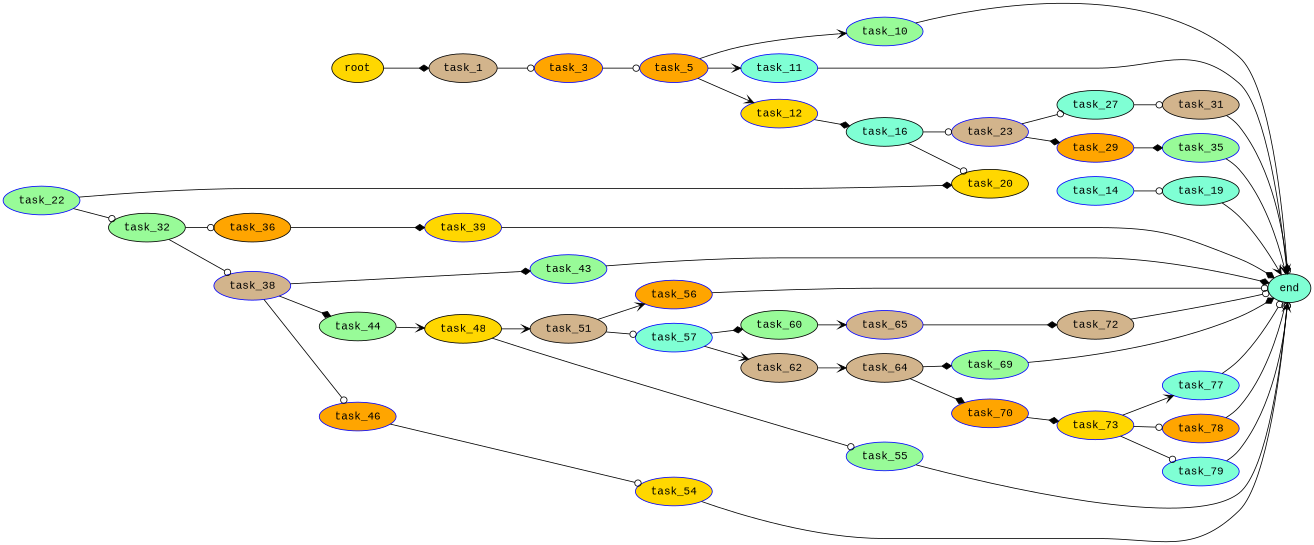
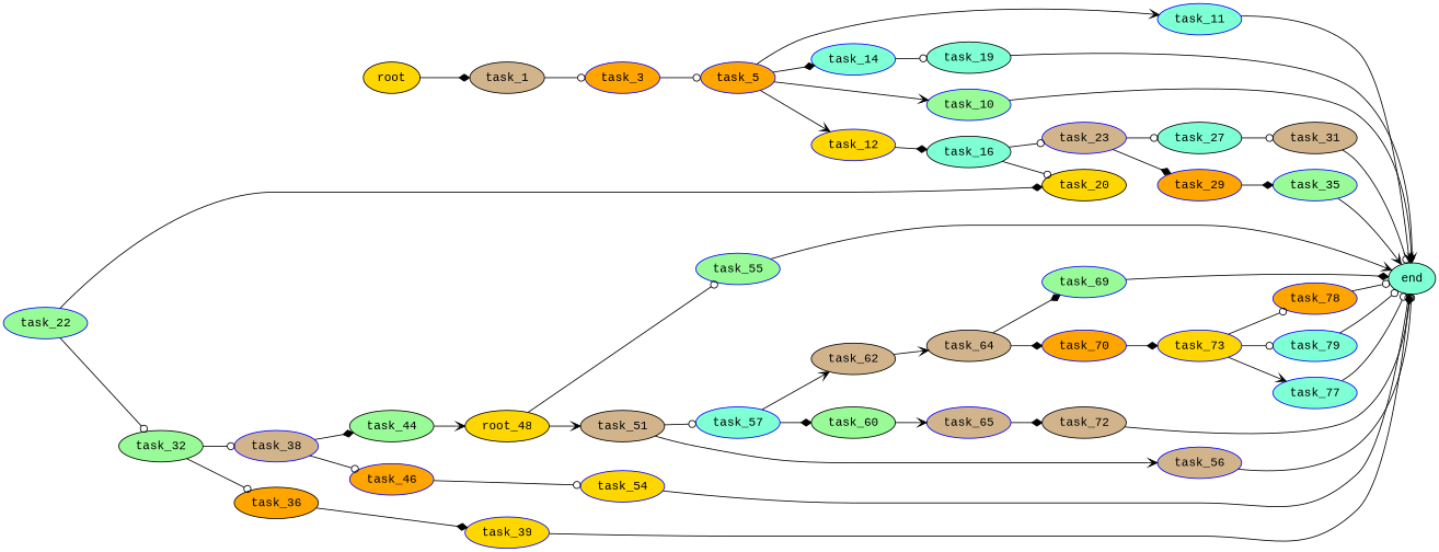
  digraph {
    fontname="Liberation Mono"
    rankdir=LR
    node [color=blue fillcolor=tan fontname="Liberation Mono" style=filled]
    edge [arrowhead=odot fontname="Liberation Mono"]
    root [color=black fillcolor=gold]
    task_1 [color=black]
    task_3 [fillcolor=orange]
    task_5 [fillcolor=orange]
    task_10 [fillcolor=palegreen]
    task_11 [fillcolor=aquamarine]
    task_12 [fillcolor=gold]
    task_14 [fillcolor=aquamarine]
    end [color=black fillcolor=aquamarine]
    task_16 [color=black fillcolor=aquamarine]
    task_19 [color=black fillcolor=aquamarine]
    task_20 [color=black fillcolor=gold]
    task_23
    task_27 [color=black fillcolor=aquamarine]
    task_29 [fillcolor=orange]
    task_22 [fillcolor=palegreen]
    task_32 [color=black fillcolor=palegreen]
    task_36 [color=black fillcolor=orange]
    task_38
    task_31 [color=black]
    task_35 [fillcolor=palegreen]
    task_39 [fillcolor=gold]
-   task_43 [fillcolor=palegreen]
    task_44 [color=black fillcolor=palegreen]
    task_46 [fillcolor=orange]
-   task_48 [color=black fillcolor=gold]
+   task_48 [color=black fillcolor=gold label=root_48]
    task_54 [fillcolor=gold]
    task_51 [color=black]
    task_55 [fillcolor=palegreen]
-   task_56 [fillcolor=orange]
+   task_56
    task_57 [fillcolor=aquamarine]
    task_60 [color=black fillcolor=palegreen]
    task_62 [color=black]
    task_65
    task_64 [color=black]
    task_72 [color=black]
    task_69 [fillcolor=palegreen]
    task_70 [fillcolor=orange]
    task_73 [fillcolor=gold]
    task_77 [fillcolor=aquamarine]
    task_78 [fillcolor=orange]
    task_79 [fillcolor=aquamarine]
    root -> task_1 [arrowhead=diamond]
    task_1 -> task_3
    task_3 -> task_5
    task_5 -> task_10 [arrowhead=vee]
    task_5 -> task_11 [arrowhead=vee]
    task_5 -> task_12 [arrowhead=vee]
+   task_5 -> task_14 [arrowhead=diamond]
    task_10 -> end [arrowhead=diamond]
    task_11 -> end [arrowhead=vee]
    task_12 -> task_16 [arrowhead=diamond]
    task_14 -> task_19
    task_16 -> task_20
    task_16 -> task_23
    task_19 -> end [arrowhead=vee]
    task_23 -> task_27
    task_23 -> task_29 [arrowhead=diamond]
    task_27 -> task_31
    task_29 -> task_35 [arrowhead=diamond]
    task_22 -> task_20 [arrowhead=diamond]
    task_22 -> task_32
    task_32 -> task_36
    task_32 -> task_38
    task_36 -> task_39 [arrowhead=diamond]
-   task_38 -> task_43 [arrowhead=diamond]
    task_38 -> task_44 [arrowhead=diamond]
    task_38 -> task_46
    task_31 -> end
    task_35 -> end [arrowhead=vee]
    task_39 -> end [arrowhead=diamond]
-   task_43 -> end [arrowhead=diamond]
    task_44 -> task_48 [arrowhead=vee]
    task_46 -> task_54
    task_48 -> task_51 [arrowhead=vee]
    task_48 -> task_55
    task_54 -> end
    task_51 -> task_56 [arrowhead=vee]
    task_51 -> task_57
    task_55 -> end [arrowhead=vee]
    task_56 -> end
    task_57 -> task_60 [arrowhead=diamond]
    task_57 -> task_62 [arrowhead=vee]
    task_60 -> task_65 [arrowhead=vee]
    task_62 -> task_64 [arrowhead=vee]
    task_65 -> task_72 [arrowhead=diamond]
    task_64 -> task_69 [arrowhead=diamond]
    task_64 -> task_70 [arrowhead=diamond]
    task_72 -> end
    task_69 -> end [arrowhead=diamond]
    task_70 -> task_73 [arrowhead=diamond]
    task_73 -> task_77 [arrowhead=vee]
    task_73 -> task_78
    task_73 -> task_79
    task_77 -> end
    task_78 -> end
    task_79 -> end
  }
